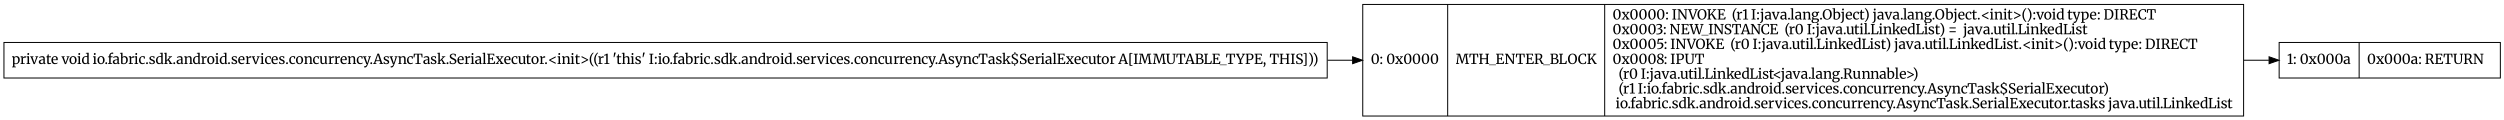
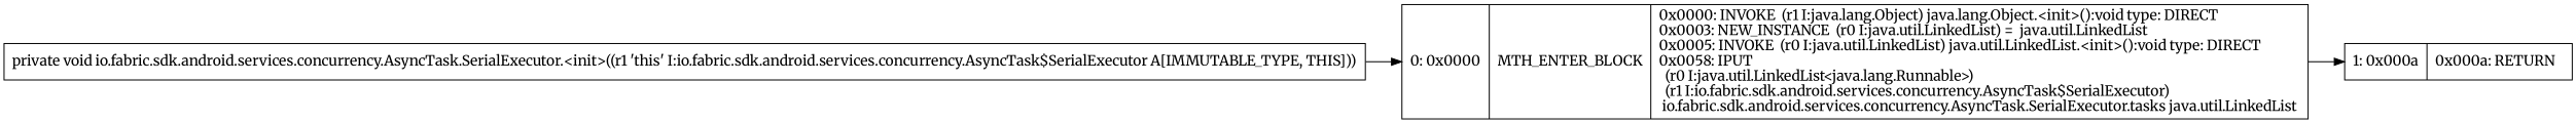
  digraph {
    rankdir=LR
    fontname=Merriweather
    node [shape=record fontname=Merriweather]
    edge [fontname=Merriweather]
-   n1 [label="{0\:\ 0x0000|MTH_ENTER_BLOCK\l|0x0000: INVOKE  (r1 I:java.lang.Object) java.lang.Object.\<init\>():void type: DIRECT \l0x0003: NEW_INSTANCE  (r0 I:java.util.LinkedList) =  java.util.LinkedList \l0x0005: INVOKE  (r0 I:java.util.LinkedList) java.util.LinkedList.\<init\>():void type: DIRECT \l0x0008: IPUT  \l  (r0 I:java.util.LinkedList\<java.lang.Runnable\>)\l  (r1 I:io.fabric.sdk.android.services.concurrency.AsyncTask$SerialExecutor)\l io.fabric.sdk.android.services.concurrency.AsyncTask.SerialExecutor.tasks java.util.LinkedList \l}"]
+   n1 [label="{0\:\ 0x0000|MTH_ENTER_BLOCK\l|0x0000: INVOKE  (r1 I:java.lang.Object) java.lang.Object.\<init\>():void type: DIRECT \l0x0003: NEW_INSTANCE  (r0 I:java.util.LinkedList) =  java.util.LinkedList \l0x0005: INVOKE  (r0 I:java.util.LinkedList) java.util.LinkedList.\<init\>():void type: DIRECT \l0x0058: IPUT  \l  (r0 I:java.util.LinkedList\<java.lang.Runnable\>)\l  (r1 I:io.fabric.sdk.android.services.concurrency.AsyncTask$SerialExecutor)\l io.fabric.sdk.android.services.concurrency.AsyncTask.SerialExecutor.tasks java.util.LinkedList \l}"]
    n2 [label="{1\:\ 0x000a|0x000a: RETURN   \l}"]
    n3 [label="{private void io.fabric.sdk.android.services.concurrency.AsyncTask.SerialExecutor.\<init\>((r1 'this' I:io.fabric.sdk.android.services.concurrency.AsyncTask$SerialExecutor A[IMMUTABLE_TYPE, THIS])) }"]
    n1 -> n2
    n3 -> n1
  }
